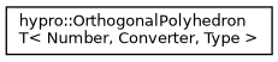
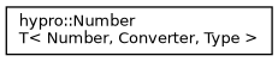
  digraph {
    rankdir=LR
-   n1 [color=black fillcolor=white fontname=Helvetica fontsize=10 height=0.2 label="hypro::OrthogonalPolyhedron\lT\< Number, Converter, Type \>" shape=record style=filled width=0.4]
+   n1 [color=black fillcolor=white fontname=Helvetica fontsize=10 height=0.2 label="hypro::Number\lT\< Number, Converter, Type \>" shape=record style=filled width=0.4]
  }
